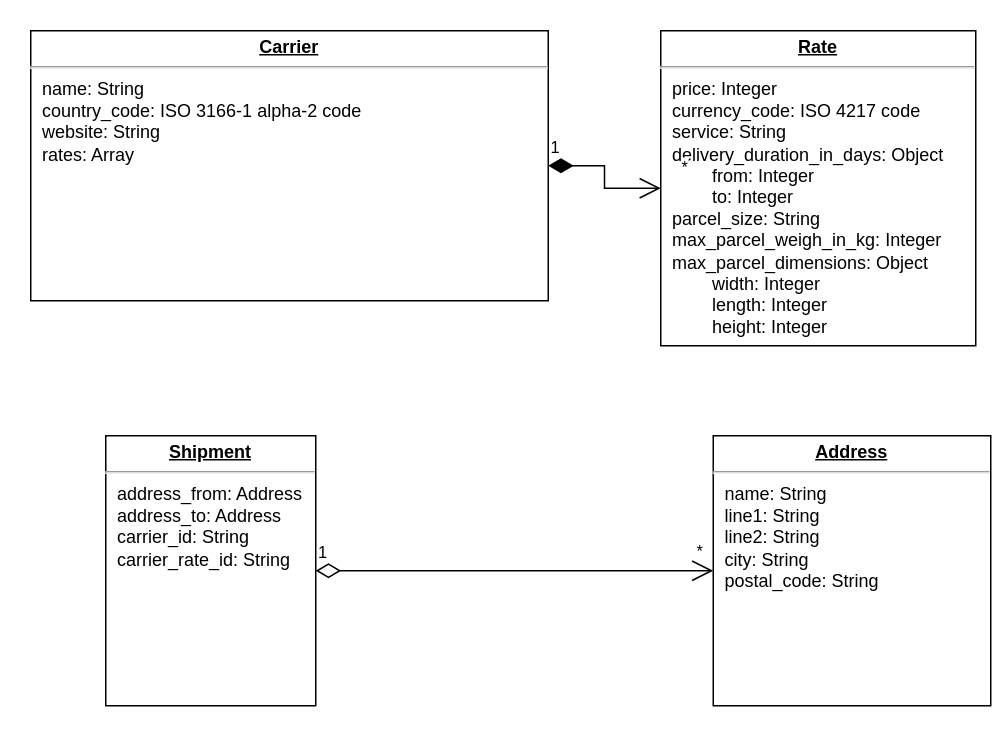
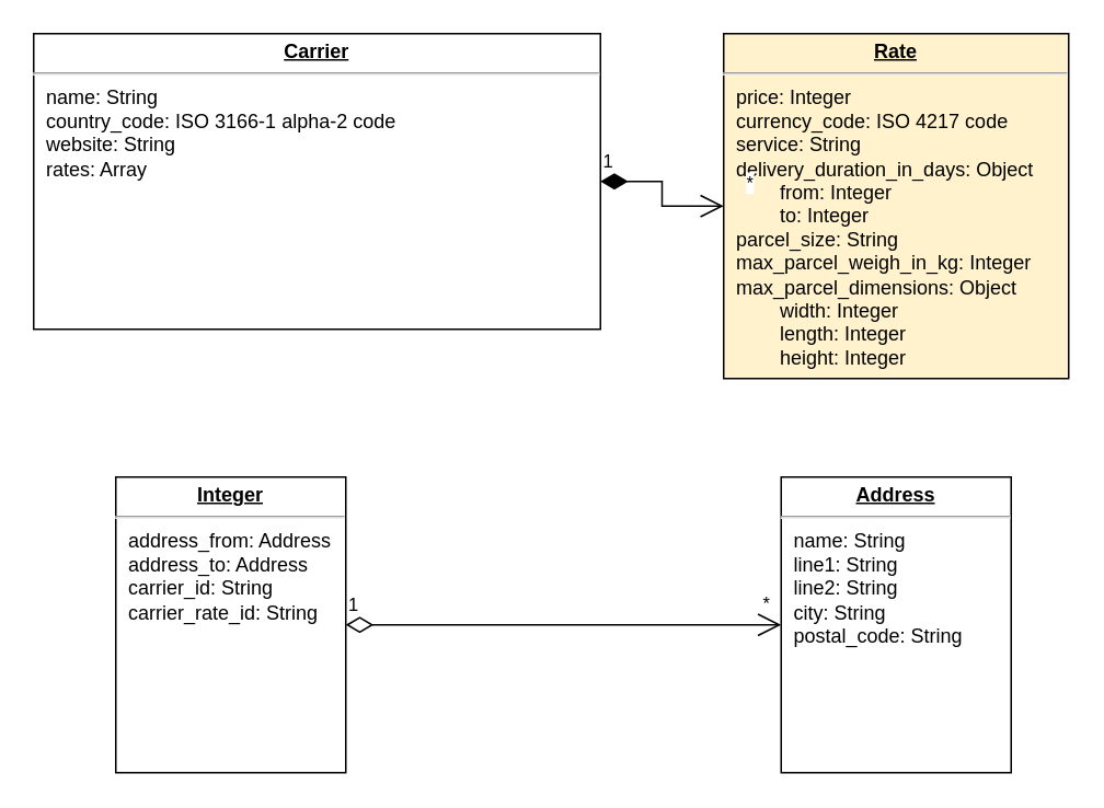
  <mxCell id="0" />
  <mxCell id="1" parent="0" />
  <mxCell id="2" value="&lt;p style=&quot;margin: 0px ; margin-top: 4px ; text-align: center ; text-decoration: underline&quot;&gt;&lt;b&gt;Carrier&lt;/b&gt;&lt;/p&gt;&lt;hr&gt;&lt;p style=&quot;margin: 0px ; margin-left: 8px&quot;&gt;name: String&lt;br&gt;country_code: ISO 3166-1 alpha-2 code&lt;/p&gt;&lt;p style=&quot;margin: 0px ; margin-left: 8px&quot;&gt;website: String&lt;/p&gt;&lt;p style=&quot;margin: 0px ; margin-left: 8px&quot;&gt;rates: Array&lt;/p&gt;" style="verticalAlign=top;align=left;overflow=fill;fontSize=12;fontFamily=Helvetica;html=1;rounded=0;shadow=0;comic=0;labelBackgroundColor=none;strokeWidth=1" parent="1" vertex="1"><mxGeometry x="20" y="20" width="345" height="180" as="geometry" /></mxCell>
- <mxCell id="3" value="&lt;p style=&quot;margin: 0px ; margin-top: 4px ; text-align: center ; text-decoration: underline&quot;&gt;&lt;b&gt;Rate&lt;/b&gt;&lt;/p&gt;&lt;hr&gt;&lt;p style=&quot;margin: 0px ; margin-left: 8px&quot;&gt;price: Integer&lt;/p&gt;&lt;p style=&quot;margin: 0px ; margin-left: 8px&quot;&gt;currency_code: ISO 4217&amp;nbsp;code&lt;/p&gt;&lt;p style=&quot;margin: 0px ; margin-left: 8px&quot;&gt;service: String&lt;/p&gt;&lt;p style=&quot;margin: 0px ; margin-left: 8px&quot;&gt;delivery_duration_in_days: Object&lt;/p&gt;&lt;p style=&quot;margin: 0px ; margin-left: 8px&quot;&gt;&lt;span style=&quot;white-space: pre&quot;&gt;&#09;from: Integer&lt;/span&gt;&lt;br&gt;&lt;/p&gt;&lt;p style=&quot;margin: 0px ; margin-left: 8px&quot;&gt;&lt;span style=&quot;white-space: pre&quot;&gt;&#09;to: Integer&lt;/span&gt;&lt;br&gt;&lt;/p&gt;&lt;p style=&quot;margin: 0px ; margin-left: 8px&quot;&gt;parcel_size: String&lt;br&gt;&lt;/p&gt;&lt;p style=&quot;margin: 0px ; margin-left: 8px&quot;&gt;max_parcel_weigh_in_kg: Integer&lt;/p&gt;&lt;p style=&quot;margin: 0px ; margin-left: 8px&quot;&gt;max_parcel_dimensions: Object&lt;/p&gt;&lt;p style=&quot;margin: 0px ; margin-left: 8px&quot;&gt;&lt;span style=&quot;white-space: pre&quot;&gt;&#09;width: Integer&lt;/span&gt;&lt;br&gt;&lt;/p&gt;&lt;p style=&quot;margin: 0px ; margin-left: 8px&quot;&gt;&lt;span style=&quot;white-space: pre&quot;&gt;&lt;span style=&quot;white-space: pre&quot;&gt;&#09;length: Integer&lt;/span&gt;&lt;br&gt;&lt;/span&gt;&lt;/p&gt;&lt;p style=&quot;margin: 0px ; margin-left: 8px&quot;&gt;&lt;span style=&quot;white-space: pre&quot;&gt;&#09;height: Integer&lt;/span&gt;&lt;br&gt;&lt;/p&gt;&lt;p style=&quot;margin: 0px ; margin-left: 8px&quot;&gt;&lt;br&gt;&lt;/p&gt;" style="verticalAlign=top;align=left;overflow=fill;fontSize=12;fontFamily=Helvetica;html=1;rounded=0;shadow=0;comic=0;labelBackgroundColor=none;strokeWidth=1" parent="1" vertex="1"><mxGeometry x="440" y="20" width="210" height="210" as="geometry" /></mxCell>
- <mxCell id="4" value="&lt;p style=&quot;margin: 0px ; margin-top: 4px ; text-align: center ; text-decoration: underline&quot;&gt;&lt;b&gt;Shipment&lt;/b&gt;&lt;/p&gt;&lt;hr&gt;&lt;p style=&quot;margin: 0px ; margin-left: 8px&quot;&gt;address_from: Address&lt;br&gt;&lt;/p&gt;&lt;p style=&quot;margin: 0px ; margin-left: 8px&quot;&gt;address_to: Address&lt;/p&gt;&lt;p style=&quot;margin: 0px ; margin-left: 8px&quot;&gt;carrier_id: String&lt;/p&gt;&lt;p style=&quot;margin: 0px ; margin-left: 8px&quot;&gt;carrier_rate_id: String&lt;/p&gt;" style="verticalAlign=top;align=left;overflow=fill;fontSize=12;fontFamily=Helvetica;html=1;rounded=0;shadow=0;comic=0;labelBackgroundColor=none;strokeWidth=1" parent="1" vertex="1"><mxGeometry x="70" y="290" width="140" height="180" as="geometry" /></mxCell>
- <mxCell id="5" value="&lt;p style=&quot;margin: 0px ; margin-top: 4px ; text-align: center ; text-decoration: underline&quot;&gt;&lt;b&gt;Address&lt;/b&gt;&lt;/p&gt;&lt;hr&gt;&lt;p style=&quot;margin: 0px ; margin-left: 8px&quot;&gt;name: String&lt;br&gt;&lt;/p&gt;&lt;p style=&quot;margin: 0px ; margin-left: 8px&quot;&gt;line1: String&lt;/p&gt;&lt;p style=&quot;margin: 0px ; margin-left: 8px&quot;&gt;line2: String&lt;/p&gt;&lt;p style=&quot;margin: 0px ; margin-left: 8px&quot;&gt;city: String&lt;br&gt;&lt;/p&gt;&lt;p style=&quot;margin: 0px ; margin-left: 8px&quot;&gt;postal_code: String&lt;/p&gt;" style="verticalAlign=top;align=left;overflow=fill;fontSize=12;fontFamily=Helvetica;html=1;rounded=0;shadow=0;comic=0;labelBackgroundColor=none;strokeWidth=1" parent="1" vertex="1"><mxGeometry x="475" y="290" width="185" height="180" as="geometry" /></mxCell>
+ <mxCell id="3" value="&lt;p style=&quot;margin: 0px ; margin-top: 4px ; text-align: center ; text-decoration: underline&quot;&gt;&lt;b&gt;Rate&lt;/b&gt;&lt;/p&gt;&lt;hr&gt;&lt;p style=&quot;margin: 0px ; margin-left: 8px&quot;&gt;price: Integer&lt;/p&gt;&lt;p style=&quot;margin: 0px ; margin-left: 8px&quot;&gt;currency_code: ISO 4217&amp;nbsp;code&lt;/p&gt;&lt;p style=&quot;margin: 0px ; margin-left: 8px&quot;&gt;service: String&lt;/p&gt;&lt;p style=&quot;margin: 0px ; margin-left: 8px&quot;&gt;delivery_duration_in_days: Object&lt;/p&gt;&lt;p style=&quot;margin: 0px ; margin-left: 8px&quot;&gt;&lt;span style=&quot;white-space: pre&quot;&gt;&#09;from: Integer&lt;/span&gt;&lt;br&gt;&lt;/p&gt;&lt;p style=&quot;margin: 0px ; margin-left: 8px&quot;&gt;&lt;span style=&quot;white-space: pre&quot;&gt;&#09;to: Integer&lt;/span&gt;&lt;br&gt;&lt;/p&gt;&lt;p style=&quot;margin: 0px ; margin-left: 8px&quot;&gt;parcel_size: String&lt;br&gt;&lt;/p&gt;&lt;p style=&quot;margin: 0px ; margin-left: 8px&quot;&gt;max_parcel_weigh_in_kg: Integer&lt;/p&gt;&lt;p style=&quot;margin: 0px ; margin-left: 8px&quot;&gt;max_parcel_dimensions: Object&lt;/p&gt;&lt;p style=&quot;margin: 0px ; margin-left: 8px&quot;&gt;&lt;span style=&quot;white-space: pre&quot;&gt;&#09;width: Integer&lt;/span&gt;&lt;br&gt;&lt;/p&gt;&lt;p style=&quot;margin: 0px ; margin-left: 8px&quot;&gt;&lt;span style=&quot;white-space: pre&quot;&gt;&lt;span style=&quot;white-space: pre&quot;&gt;&#09;length: Integer&lt;/span&gt;&lt;br&gt;&lt;/span&gt;&lt;/p&gt;&lt;p style=&quot;margin: 0px ; margin-left: 8px&quot;&gt;&lt;span style=&quot;white-space: pre&quot;&gt;&#09;height: Integer&lt;/span&gt;&lt;br&gt;&lt;/p&gt;&lt;p style=&quot;margin: 0px ; margin-left: 8px&quot;&gt;&lt;br&gt;&lt;/p&gt;" style="verticalAlign=top;align=left;overflow=fill;fontSize=12;fontFamily=Helvetica;html=1;rounded=0;shadow=0;comic=0;labelBackgroundColor=none;strokeWidth=1;fillColor=#fff2cc;" parent="1" vertex="1"><mxGeometry x="440" y="20" width="210" height="210" as="geometry" /></mxCell>
+ <mxCell id="4" value="&lt;p style=&quot;margin: 0px ; margin-top: 4px ; text-align: center ; text-decoration: underline&quot;&gt;&lt;b&gt;Integer&lt;/b&gt;&lt;/p&gt;&lt;hr&gt;&lt;p style=&quot;margin: 0px ; margin-left: 8px&quot;&gt;address_from: Address&lt;br&gt;&lt;/p&gt;&lt;p style=&quot;margin: 0px ; margin-left: 8px&quot;&gt;address_to: Address&lt;/p&gt;&lt;p style=&quot;margin: 0px ; margin-left: 8px&quot;&gt;carrier_id: String&lt;/p&gt;&lt;p style=&quot;margin: 0px ; margin-left: 8px&quot;&gt;carrier_rate_id: String&lt;/p&gt;" style="verticalAlign=top;align=left;overflow=fill;fontSize=12;fontFamily=Helvetica;html=1;rounded=0;shadow=0;comic=0;labelBackgroundColor=none;strokeWidth=1" parent="1" vertex="1"><mxGeometry x="70" y="290" width="140" height="180" as="geometry" /></mxCell>
+ <mxCell id="5" value="&lt;p style=&quot;margin: 0px ; margin-top: 4px ; text-align: center ; text-decoration: underline&quot;&gt;&lt;b&gt;Address&lt;/b&gt;&lt;/p&gt;&lt;hr&gt;&lt;p style=&quot;margin: 0px ; margin-left: 8px&quot;&gt;name: String&lt;br&gt;&lt;/p&gt;&lt;p style=&quot;margin: 0px ; margin-left: 8px&quot;&gt;line1: String&lt;/p&gt;&lt;p style=&quot;margin: 0px ; margin-left: 8px&quot;&gt;line2: String&lt;/p&gt;&lt;p style=&quot;margin: 0px ; margin-left: 8px&quot;&gt;city: String&lt;br&gt;&lt;/p&gt;&lt;p style=&quot;margin: 0px ; margin-left: 8px&quot;&gt;postal_code: String&lt;/p&gt;" style="verticalAlign=top;align=left;overflow=fill;fontSize=12;fontFamily=Helvetica;html=1;rounded=0;shadow=0;comic=0;labelBackgroundColor=none;strokeWidth=1" parent="1" vertex="1"><mxGeometry x="475" y="290" width="140" height="180" as="geometry" /></mxCell>
  <mxCell id="6" value="1" style="endArrow=open;html=1;endSize=12;startArrow=diamondThin;startSize=14;startFill=1;edgeStyle=orthogonalEdgeStyle;align=left;verticalAlign=bottom;exitX=1;exitY=0.5;exitDx=0;exitDy=0;rounded=0;endFill=0;" parent="1" source="2" target="3" edge="1"><mxGeometry x="-1" y="3" relative="1" as="geometry"><mxPoint x="250" y="109.58" as="sourcePoint" /><mxPoint x="410" y="109.58" as="targetPoint" /></mxGeometry></mxCell>
  <mxCell id="7" value="*" style="edgeLabel;html=1;align=center;verticalAlign=middle;resizable=0;points=[];" parent="6" vertex="1" connectable="0"><mxGeometry x="0.561" y="3" relative="1" as="geometry"><mxPoint x="35" y="-12" as="offset" /></mxGeometry></mxCell>
  <mxCell id="8" value="1" style="endArrow=open;html=1;endSize=12;startArrow=diamondThin;startSize=14;startFill=0;edgeStyle=orthogonalEdgeStyle;align=left;verticalAlign=bottom;rounded=0;exitX=1;exitY=0.5;exitDx=0;exitDy=0;" parent="1" source="4" target="5" edge="1"><mxGeometry x="-1" y="3" relative="1" as="geometry"><mxPoint x="290" y="220" as="sourcePoint" /><mxPoint x="450" y="220" as="targetPoint" /></mxGeometry></mxCell>
  <mxCell id="9" value="*" style="edgeLabel;html=1;align=center;verticalAlign=middle;resizable=0;points=[];" parent="8" vertex="1" connectable="0"><mxGeometry x="0.792" y="2" relative="1" as="geometry"><mxPoint x="18" y="-12" as="offset" /></mxGeometry></mxCell>
